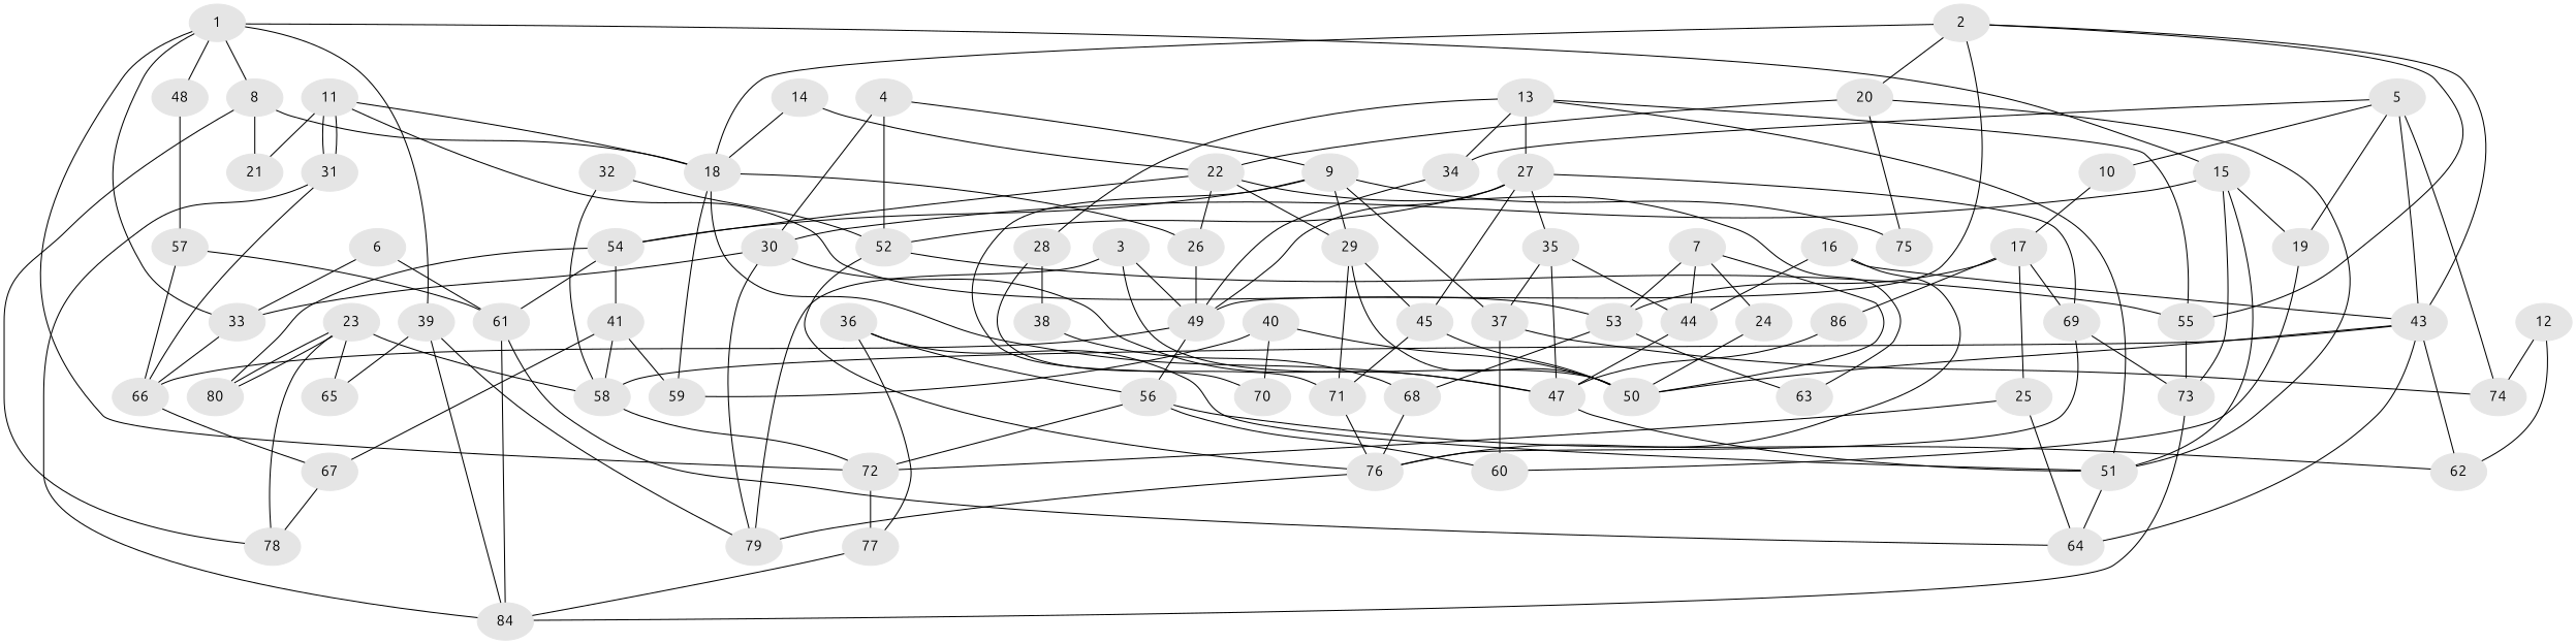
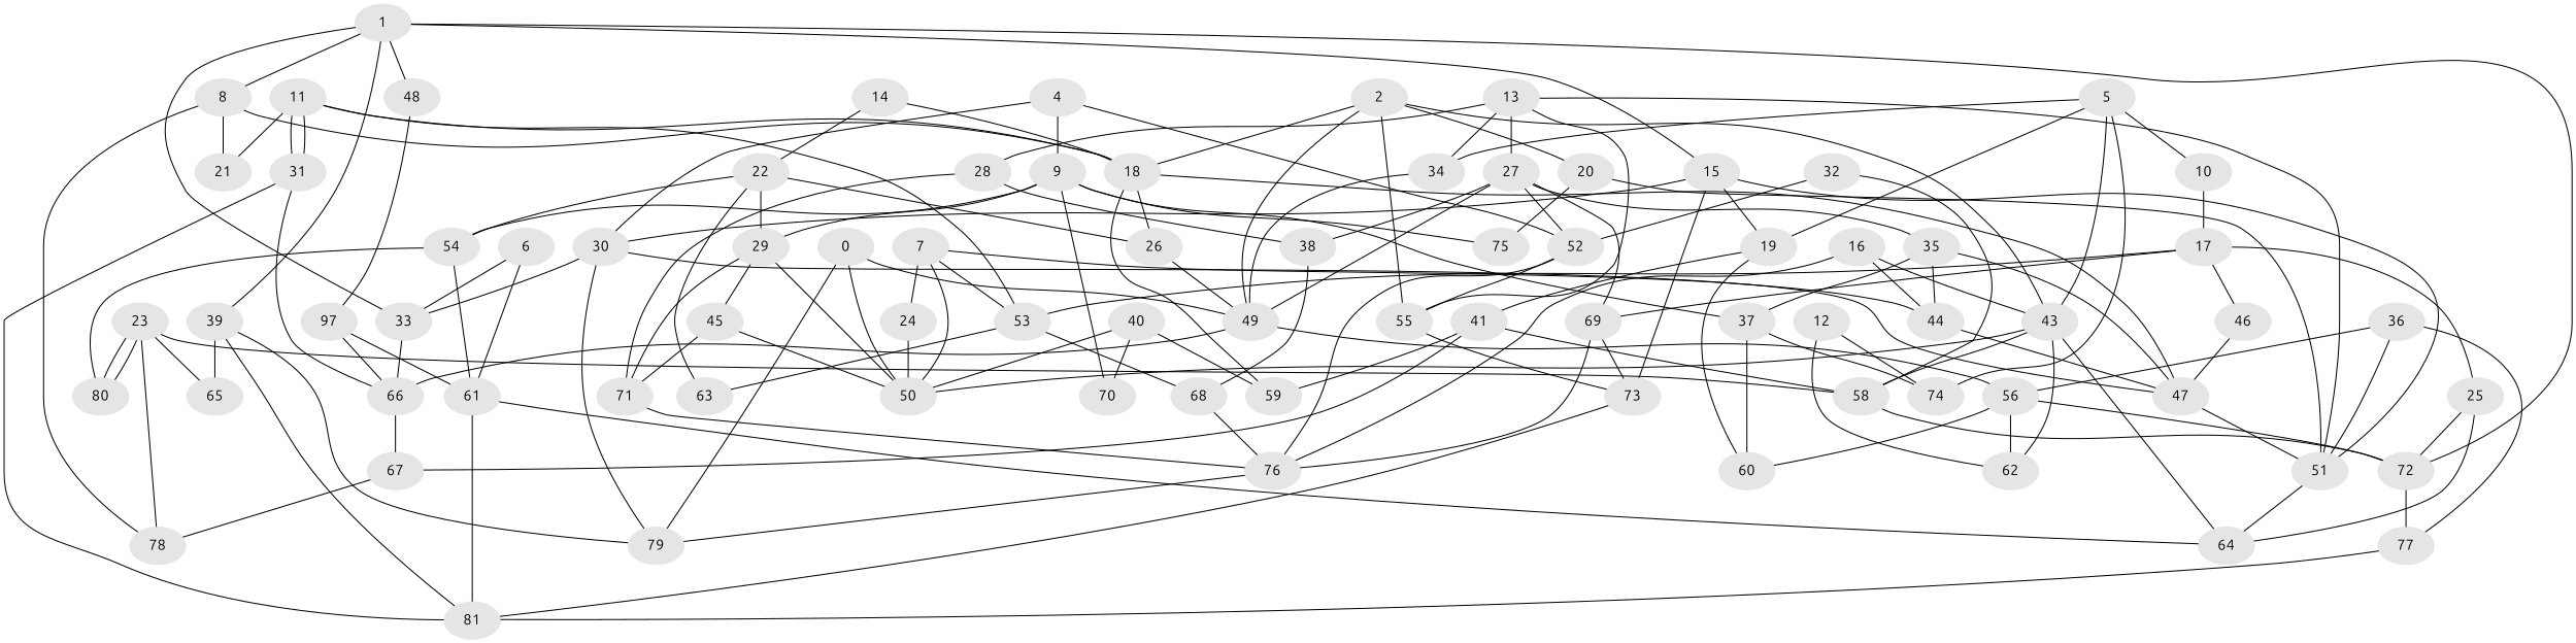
  graph {
    fontname=Ubuntu
    node [color=gray90 fontname=Ubuntu style=filled]
    edge [fontname=Ubuntu]
    1
    8
    15
    33
    39
    48
    72
    18
    21
    78
    30
    19
    51
    73
    66
    79
    65
-   81 [label=84]
-   57
+   81
+   57 [label=97]
    77
    2
    20
    43
    49
    55
    26
    47
    59
    75
    22
    50
    62
    58
    64
    56
-   3
+   3 [label=0]
    4
    9
    52
    29
    37
    54
    70
    76
    5
    10
    34
    74
    17
    41
    60
    6
    61
    7
    24
    44
    53
    63
    68
    45
    71
    80
    25
-   46 [label=86]
+   46
    69
    11
    31
    12
    13
    27
    28
    35
    38
    14
    16
    67
    23
    32
    36
    40
    1 -- 8
    1 -- 15
    1 -- 33
    1 -- 39
    1 -- 48
    1 -- 72
    8 -- 18
    8 -- 21
    8 -- 78
    15 -- 30
    15 -- 19
    15 -- 51
    15 -- 73
    33 -- 66
    39 -- 79
    39 -- 65
    39 -- 81
    48 -- 57
    72 -- 77
    18 -- 26
    18 -- 47
    18 -- 59
    30 -- 33
    30 -- 79
    30 -- 47
-   54 -- 41
+   19 -- 41
    19 -- 60
    51 -- 64
    73 -- 81
    66 -- 67
    57 -- 66
    57 -- 61
    77 -- 81
    2 -- 18
    2 -- 20
    2 -- 43
    2 -- 49
    2 -- 55
    20 -- 51
    20 -- 75
-   20 -- 22
    43 -- 50
    43 -- 62
    43 -- 58
    43 -- 64
    49 -- 66
    49 -- 56
    55 -- 73
    26 -- 49
    47 -- 51
    22 -- 26
    22 -- 29
    22 -- 54
    22 -- 63
    58 -- 72
    56 -- 72
    56 -- 62
    56 -- 60
    3 -- 79
    3 -- 49
    3 -- 50
    4 -- 30
    4 -- 9
    4 -- 52
    9 -- 75
    9 -- 29
    9 -- 37
    9 -- 54
    9 -- 70
    52 -- 55
    52 -- 76
    29 -- 50
    29 -- 45
    29 -- 71
    37 -- 74
    37 -- 60
    54 -- 61
    54 -- 80
    76 -- 79
    5 -- 19
    5 -- 43
    5 -- 10
    5 -- 34
    5 -- 74
    10 -- 17
    34 -- 49
    17 -- 53
    17 -- 25
    17 -- 46
    17 -- 69
    41 -- 59
    41 -- 58
    41 -- 67
    6 -- 33
    6 -- 61
    61 -- 81
    61 -- 64
    7 -- 50
    7 -- 24
    7 -- 44
    7 -- 53
    24 -- 50
    44 -- 47
    53 -- 63
    53 -- 68
    68 -- 76
    45 -- 50
    45 -- 71
    71 -- 76
    25 -- 72
    25 -- 64
    46 -- 47
    69 -- 73
    69 -- 76
    11 -- 18
    11 -- 21
    11 -- 53
    11 -- 31
    11 -- 31
    31 -- 66
    31 -- 81
    12 -- 62
    12 -- 74
    13 -- 51
    13 -- 55
    13 -- 34
    13 -- 27
    13 -- 28
    27 -- 49
    27 -- 52
-   27 -- 45
+   27 -- 38
    27 -- 69
    27 -- 35
    28 -- 71
    28 -- 38
    35 -- 47
    35 -- 37
    35 -- 44
    38 -- 68
    14 -- 18
    14 -- 22
    16 -- 43
    16 -- 76
    16 -- 44
    67 -- 78
    23 -- 78
    23 -- 65
    23 -- 58
    23 -- 80
    23 -- 80
    32 -- 58
    32 -- 52
    36 -- 51
    36 -- 77
    36 -- 56
    40 -- 59
    40 -- 50
    40 -- 70
  }
